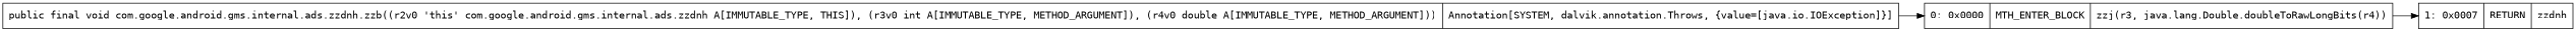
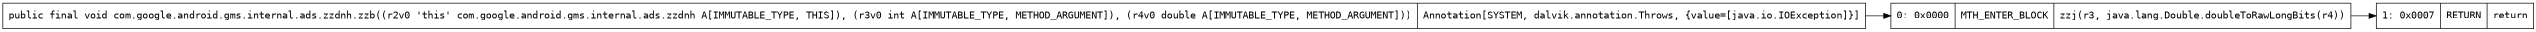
  digraph {
    rankdir=LR
    fontname="DejaVu Sans Mono"
    node [shape=record fontname="DejaVu Sans Mono"]
    edge [fontname="DejaVu Sans Mono"]
    n1 [label="{0\:\ 0x0000|MTH_ENTER_BLOCK\l|zzj(r3, java.lang.Double.doubleToRawLongBits(r4))\l}"]
-   n2 [label="{1\:\ 0x0007|RETURN\l|zzdnh\l}"]
+   n2 [label="{1\:\ 0x0007|RETURN\l|return\l}"]
    n3 [label="{public final void com.google.android.gms.internal.ads.zzdnh.zzb((r2v0 'this' com.google.android.gms.internal.ads.zzdnh A[IMMUTABLE_TYPE, THIS]), (r3v0 int A[IMMUTABLE_TYPE, METHOD_ARGUMENT]), (r4v0 double A[IMMUTABLE_TYPE, METHOD_ARGUMENT]))  | Annotation[SYSTEM, dalvik.annotation.Throws, \{value=[java.io.IOException]\}]\l}"]
    n1 -> n2
    n3 -> n1
  }
